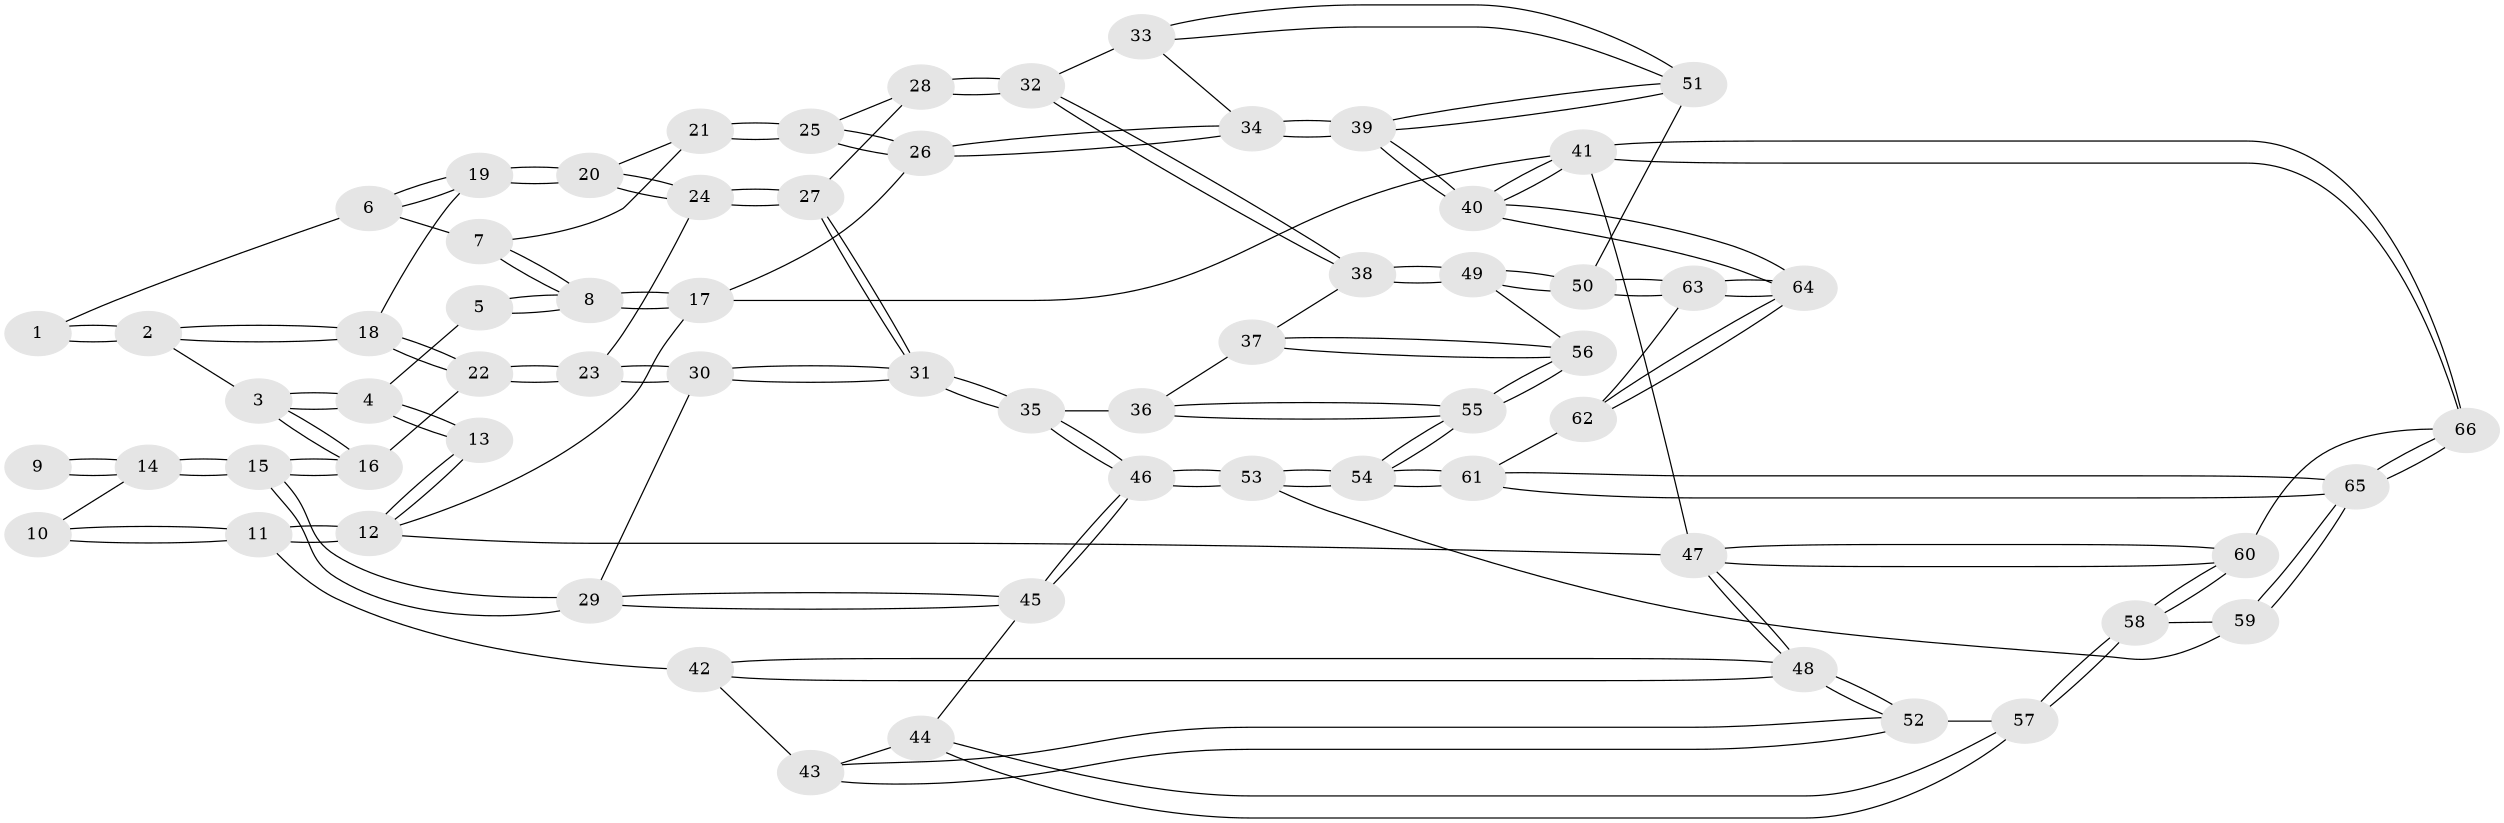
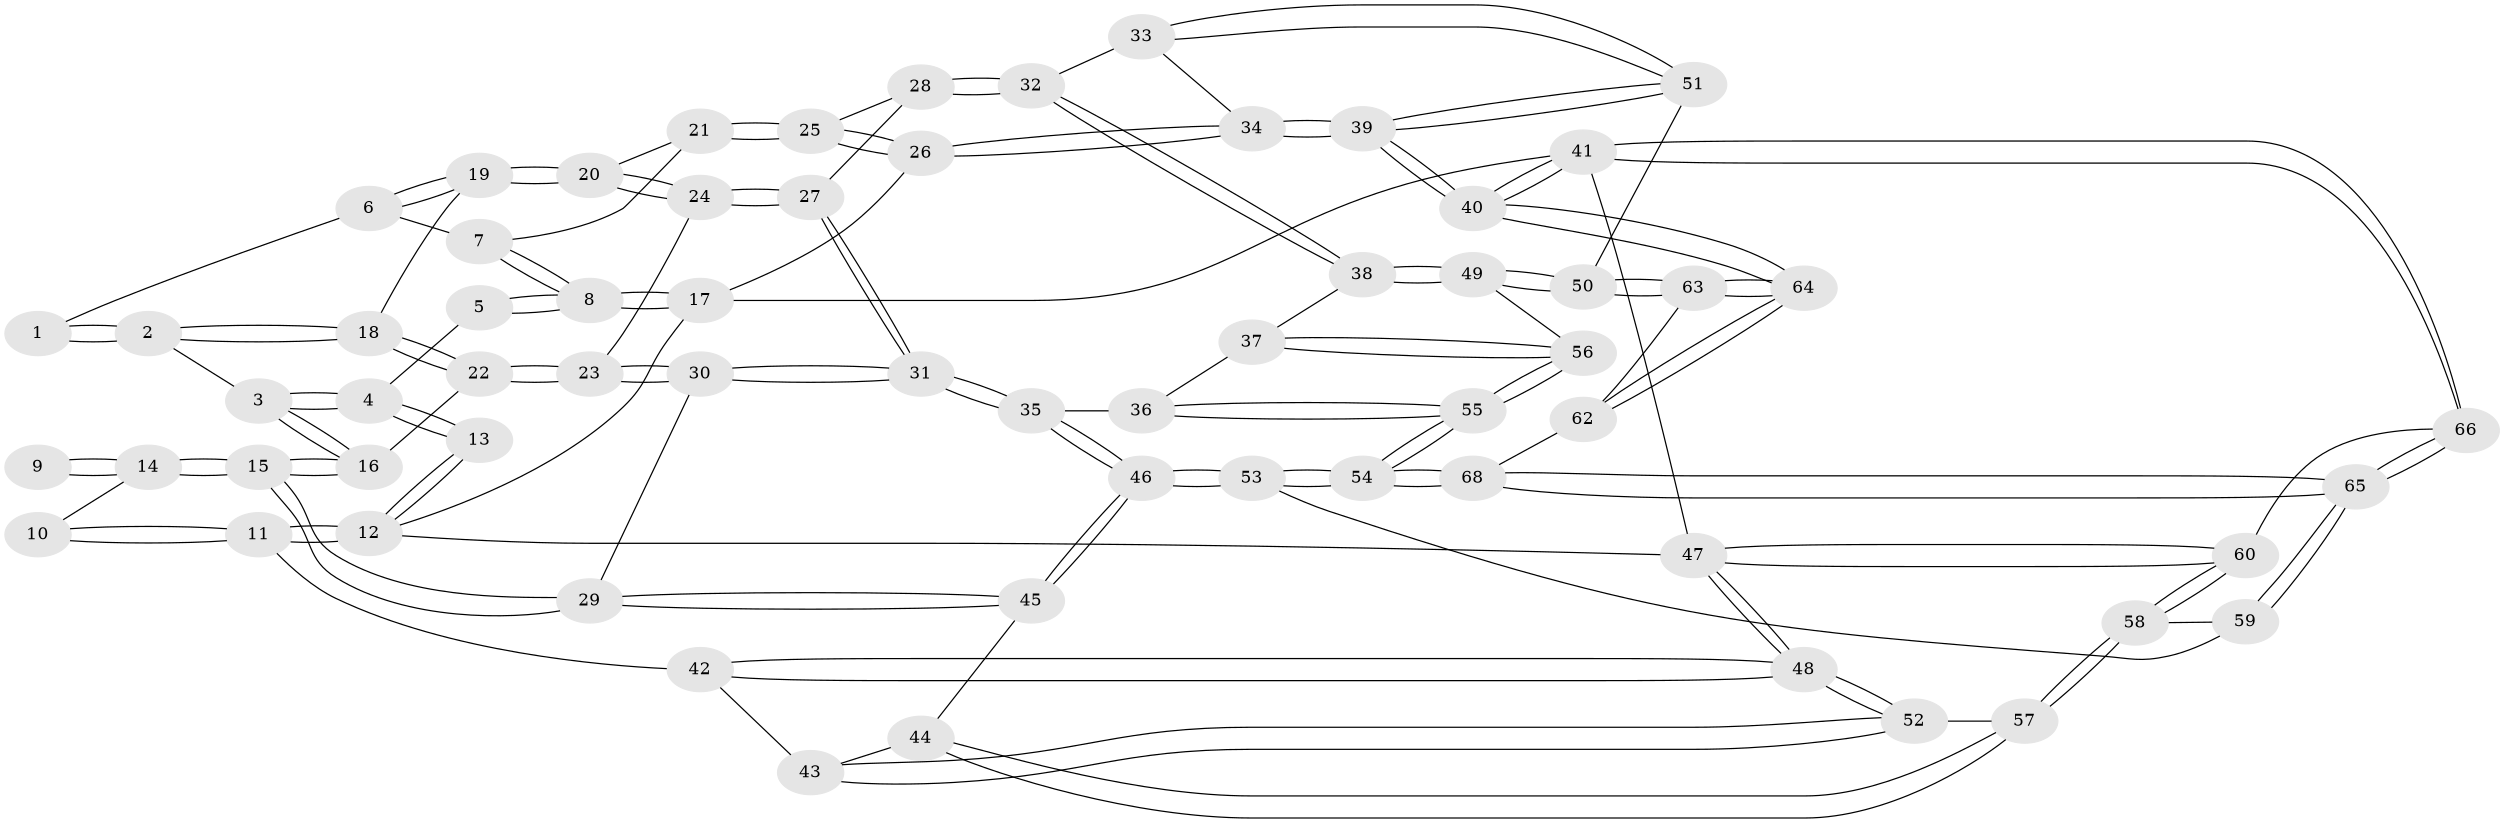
  graph {
    rankdir=LR
    node [color=gray90 style=filled]
    1
    2
    6
    3
    18
    7
    19
    4
    16
    22
    5
    13
    8
    17
    21
    20
    25
    26
    41
    9
    14
    10
    11
    15
    12
    42
    47
    43
    48
    60
    29
    30
    45
    23
    34
    66
    24
    27
    28
    31
    32
    39
    35
    33
    38
    46
    36
    51
    49
    40
    37
    55
    53
    56
    50
    64
    44
    52
    57
    58
    54
    59
    63
-   61
+   61 [label=68]
    65
    62
    1 -- 2
    1 -- 2
    1 -- 6
    2 -- 3
    2 -- 18
    2 -- 18
    6 -- 7
    6 -- 19
    6 -- 19
    3 -- 4
    3 -- 4
    3 -- 16
    3 -- 16
    18 -- 19
    18 -- 22
    18 -- 22
    7 -- 8
    7 -- 8
    7 -- 21
    19 -- 20
    19 -- 20
    4 -- 5
    4 -- 13
    4 -- 13
    16 -- 22
    22 -- 23
    22 -- 23
    5 -- 8
    5 -- 8
    8 -- 17
    8 -- 17
    17 -- 26
    17 -- 41
    21 -- 25
    21 -- 25
    20 -- 21
    20 -- 24
    20 -- 24
    25 -- 26
    25 -- 26
    25 -- 28
    26 -- 34
    26 -- 34
    41 -- 47
    41 -- 66
    41 -- 66
    9 -- 14
    9 -- 14
    14 -- 15
    14 -- 15
    10 -- 14
    10 -- 11
    10 -- 11
    11 -- 12
    11 -- 12
    11 -- 42
    15 -- 16
    15 -- 16
    15 -- 29
    15 -- 29
    12 -- 13
    12 -- 13
    12 -- 17
    12 -- 47
    42 -- 43
    42 -- 48
    42 -- 48
    47 -- 48
    47 -- 48
    47 -- 60
    47 -- 60
    43 -- 44
    43 -- 52
    43 -- 52
    48 -- 52
    48 -- 52
    60 -- 66
    29 -- 30
    29 -- 45
    29 -- 45
    30 -- 31
    30 -- 31
    45 -- 46
    45 -- 46
    23 -- 30
    23 -- 30
    23 -- 24
    34 -- 39
    34 -- 39
    24 -- 27
    24 -- 27
    27 -- 28
    27 -- 31
    27 -- 31
    28 -- 32
    28 -- 32
    31 -- 35
    31 -- 35
    32 -- 33
    32 -- 38
    32 -- 38
    39 -- 51
    39 -- 51
    39 -- 40
    39 -- 40
    35 -- 46
    35 -- 46
    35 -- 36
    33 -- 34
    33 -- 51
    33 -- 51
    38 -- 49
    38 -- 49
    46 -- 53
    46 -- 53
    36 -- 37
    36 -- 55
    36 -- 55
    49 -- 56
    49 -- 50
    49 -- 50
    40 -- 41
    40 -- 41
    40 -- 64
    40 -- 64
    37 -- 38
    37 -- 56
    37 -- 56
    55 -- 56
    55 -- 56
    53 -- 54
    53 -- 54
    53 -- 59
    50 -- 51
    50 -- 63
    50 -- 63
    44 -- 45
    44 -- 57
    44 -- 57
    52 -- 57
    57 -- 58
    57 -- 58
    58 -- 60
    58 -- 60
    58 -- 59
    54 -- 55
    54 -- 55
    54 -- 61
    54 -- 61
    59 -- 65
    59 -- 65
    63 -- 64
    63 -- 64
    61 -- 65
    61 -- 65
    61 -- 62
    65 -- 66
    65 -- 66
    62 -- 64
    62 -- 64
    62 -- 63
  }
